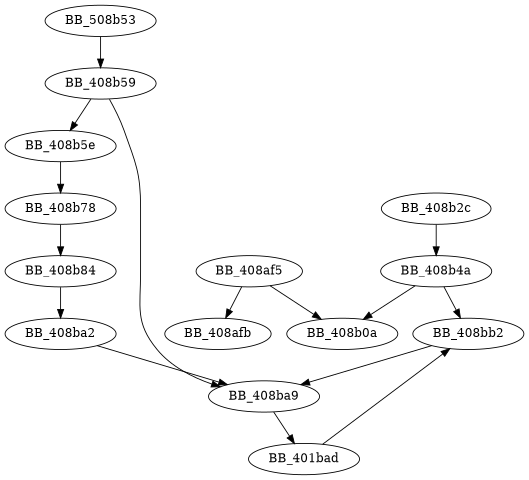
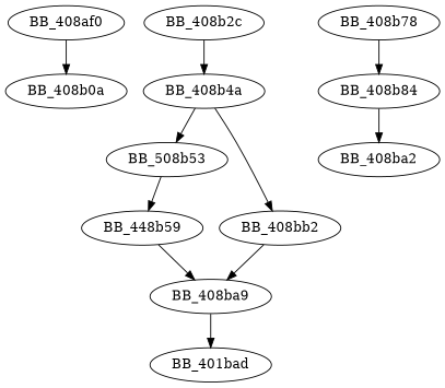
  digraph {
-   BB_408af0 [label=BB_408af5]
-   BB_408afb
+   BB_408af0
    BB_408b0a
    BB_408b2c
    BB_408b4a
    n6 [label=BB_508b53]
    BB_408bb2
-   BB_408b59
+   BB_408b59 [label=BB_448b59]
    BB_408ba9
-   BB_408b5e
    n11 [label=BB_408b78]
    n12 [label=BB_401bad]
    BB_408b84
    BB_408ba2
-   BB_408af0 -> BB_408afb
    BB_408af0 -> BB_408b0a
    BB_408b2c -> BB_408b4a
-   BB_408b4a -> BB_408b0a
+   BB_408b4a -> n6
    BB_408b4a -> BB_408bb2
    n6 -> BB_408b59
    BB_408bb2 -> BB_408ba9
    BB_408b59 -> BB_408ba9
-   BB_408b59 -> BB_408b5e
    BB_408ba9 -> n12
-   BB_408b5e -> n11
    n11 -> BB_408b84
-   n12 -> BB_408bb2
    BB_408b84 -> BB_408ba2
-   BB_408ba2 -> BB_408ba9
  }
